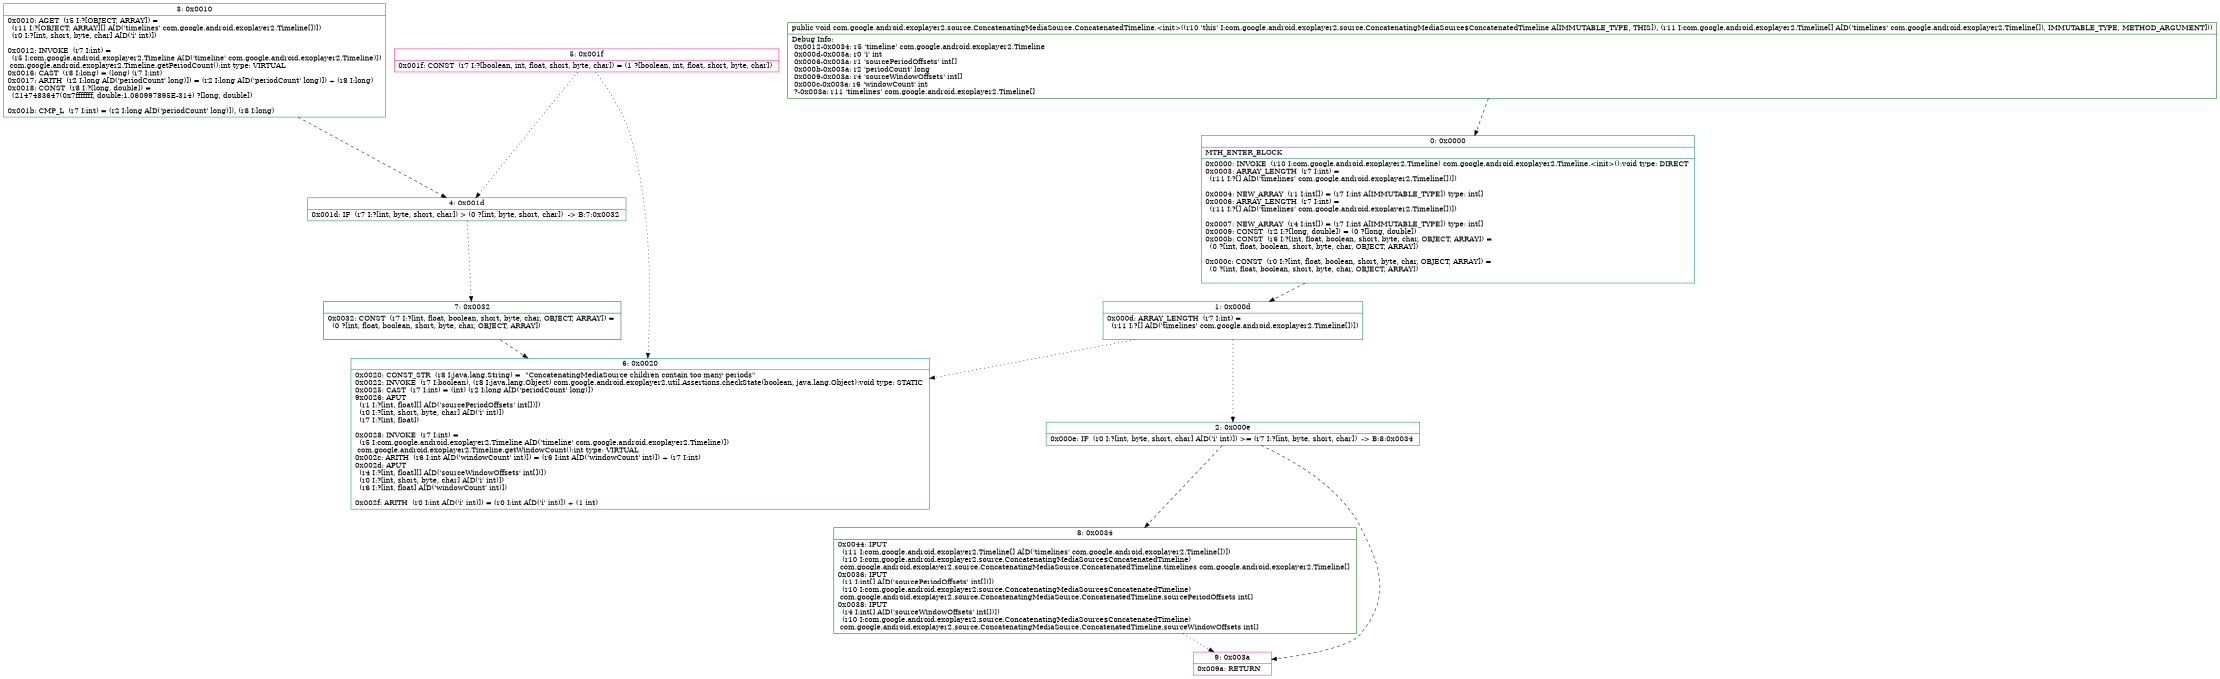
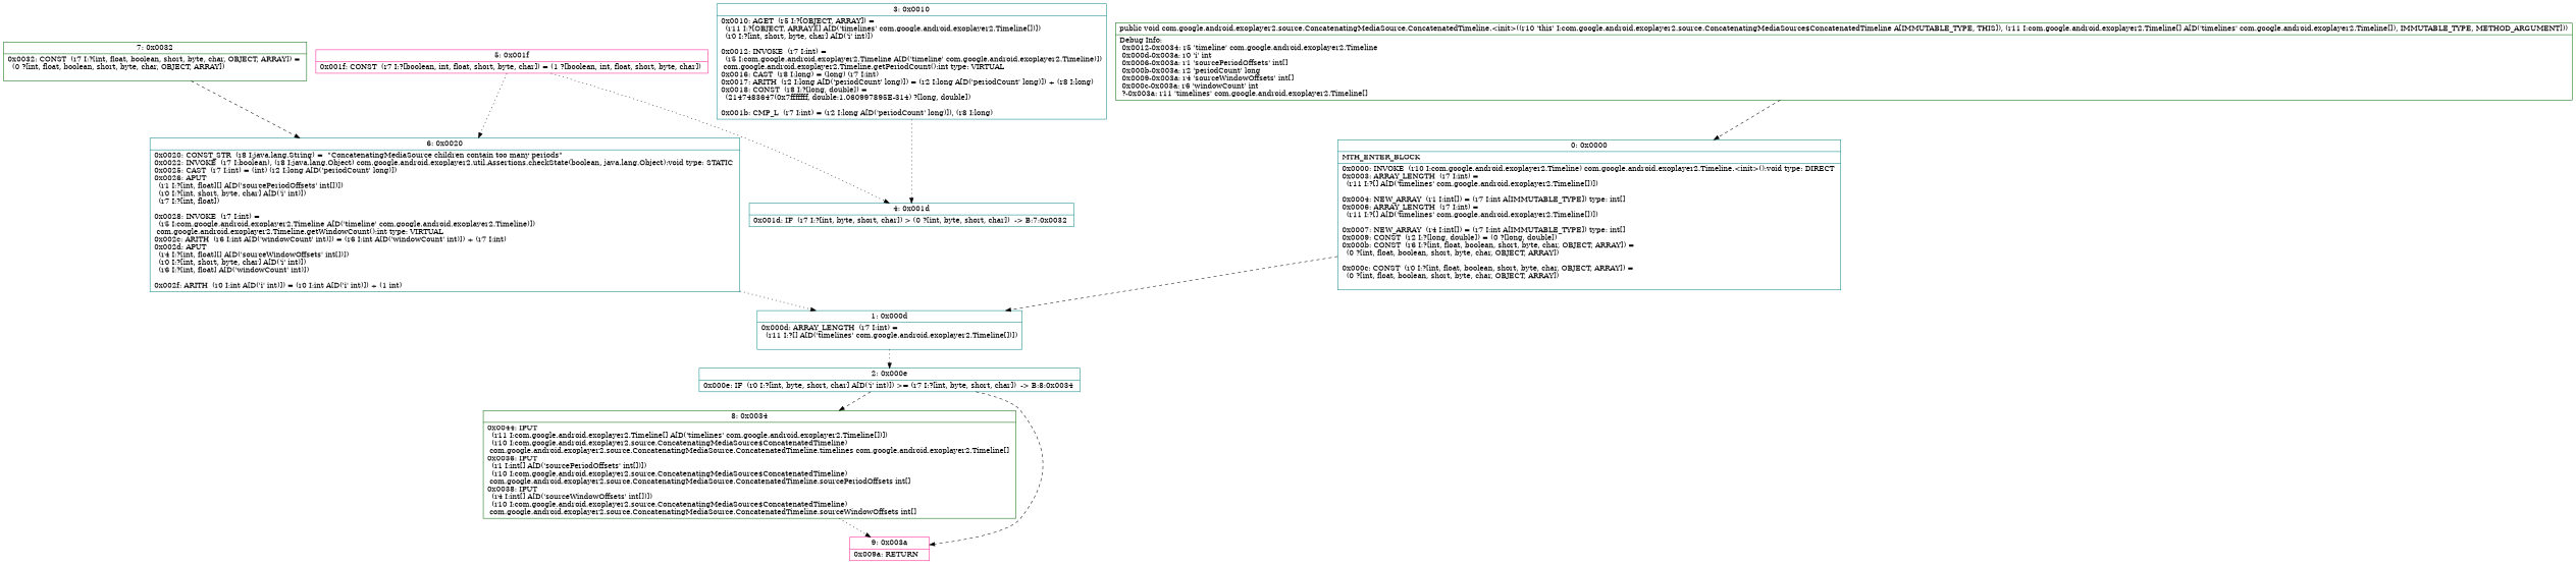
  digraph {
    node [color=teal shape=record]
    edge [style=dotted]
    n1 [label="{0\:\ 0x0000|MTH_ENTER_BLOCK\l|0x0000: INVOKE  (r10 I:com.google.android.exoplayer2.Timeline) com.google.android.exoplayer2.Timeline.\<init\>():void type: DIRECT \l0x0003: ARRAY_LENGTH  (r7 I:int) = \l  (r11 I:?[] A[D('timelines' com.google.android.exoplayer2.Timeline[])])\l \l0x0004: NEW_ARRAY  (r1 I:int[]) = (r7 I:int A[IMMUTABLE_TYPE]) type: int[] \l0x0006: ARRAY_LENGTH  (r7 I:int) = \l  (r11 I:?[] A[D('timelines' com.google.android.exoplayer2.Timeline[])])\l \l0x0007: NEW_ARRAY  (r4 I:int[]) = (r7 I:int A[IMMUTABLE_TYPE]) type: int[] \l0x0009: CONST  (r2 I:?[long, double]) = (0 ?[long, double]) \l0x000b: CONST  (r6 I:?[int, float, boolean, short, byte, char, OBJECT, ARRAY]) = \l  (0 ?[int, float, boolean, short, byte, char, OBJECT, ARRAY])\l \l0x000c: CONST  (r0 I:?[int, float, boolean, short, byte, char, OBJECT, ARRAY]) = \l  (0 ?[int, float, boolean, short, byte, char, OBJECT, ARRAY])\l \l}"]
    n2 [label="{1\:\ 0x000d|0x000d: ARRAY_LENGTH  (r7 I:int) = \l  (r11 I:?[] A[D('timelines' com.google.android.exoplayer2.Timeline[])])\l \l}"]
    n3 [label="{2\:\ 0x000e|0x000e: IF  (r0 I:?[int, byte, short, char] A[D('i' int)]) \>= (r7 I:?[int, byte, short, char])  \-\> B:8:0x0034 \l}"]
    n4 [color=darkgreen label="{8\:\ 0x0034|0x0044: IPUT  \l  (r11 I:com.google.android.exoplayer2.Timeline[] A[D('timelines' com.google.android.exoplayer2.Timeline[])])\l  (r10 I:com.google.android.exoplayer2.source.ConcatenatingMediaSource$ConcatenatedTimeline)\l com.google.android.exoplayer2.source.ConcatenatingMediaSource.ConcatenatedTimeline.timelines com.google.android.exoplayer2.Timeline[] \l0x0036: IPUT  \l  (r1 I:int[] A[D('sourcePeriodOffsets' int[])])\l  (r10 I:com.google.android.exoplayer2.source.ConcatenatingMediaSource$ConcatenatedTimeline)\l com.google.android.exoplayer2.source.ConcatenatingMediaSource.ConcatenatedTimeline.sourcePeriodOffsets int[] \l0x0038: IPUT  \l  (r4 I:int[] A[D('sourceWindowOffsets' int[])])\l  (r10 I:com.google.android.exoplayer2.source.ConcatenatingMediaSource$ConcatenatedTimeline)\l com.google.android.exoplayer2.source.ConcatenatingMediaSource.ConcatenatedTimeline.sourceWindowOffsets int[] \l}"]
    n5 [color=deeppink label="{9\:\ 0x003a|0x009a: RETURN   \l}"]
    n6 [label="{3\:\ 0x0010|0x0010: AGET  (r5 I:?[OBJECT, ARRAY]) = \l  (r11 I:?[OBJECT, ARRAY][] A[D('timelines' com.google.android.exoplayer2.Timeline[])])\l  (r0 I:?[int, short, byte, char] A[D('i' int)])\l \l0x0012: INVOKE  (r7 I:int) = \l  (r5 I:com.google.android.exoplayer2.Timeline A[D('timeline' com.google.android.exoplayer2.Timeline)])\l com.google.android.exoplayer2.Timeline.getPeriodCount():int type: VIRTUAL \l0x0016: CAST  (r8 I:long) = (long) (r7 I:int) \l0x0017: ARITH  (r2 I:long A[D('periodCount' long)]) = (r2 I:long A[D('periodCount' long)]) + (r8 I:long) \l0x0018: CONST  (r8 I:?[long, double]) = \l  (2147483647(0x7fffffff, double:1.060997895E\-314) ?[long, double])\l \l0x001b: CMP_L  (r7 I:int) = (r2 I:long A[D('periodCount' long)]), (r8 I:long) \l}"]
    n7 [label="{4\:\ 0x001d|0x001d: IF  (r7 I:?[int, byte, short, char]) \> (0 ?[int, byte, short, char])  \-\> B:7:0x0032 \l}"]
    n8 [color=darkgreen label="{7\:\ 0x0032|0x0032: CONST  (r7 I:?[int, float, boolean, short, byte, char, OBJECT, ARRAY]) = \l  (0 ?[int, float, boolean, short, byte, char, OBJECT, ARRAY])\l \l}"]
    n9 [color=deeppink label="{5\:\ 0x001f|0x001f: CONST  (r7 I:?[boolean, int, float, short, byte, char]) = (1 ?[boolean, int, float, short, byte, char]) \l}"]
-   n10 [label="{6\:\ 0x0020|0x0020: CONST_STR  (r8 I:java.lang.String) =  \"ConcatenatingMediaSource children contain too many periods\" \l0x0022: INVOKE  (r7 I:boolean), (r8 I:java.lang.Object) com.google.android.exoplayer2.util.Assertions.checkState(boolean, java.lang.Object):void type: STATIC \l0x0025: CAST  (r7 I:int) = (int) (r2 I:long A[D('periodCount' long)]) \l9x0026: APUT  \l  (r1 I:?[int, float][] A[D('sourcePeriodOffsets' int[])])\l  (r0 I:?[int, short, byte, char] A[D('i' int)])\l  (r7 I:?[int, float])\l \l0x0028: INVOKE  (r7 I:int) = \l  (r5 I:com.google.android.exoplayer2.Timeline A[D('timeline' com.google.android.exoplayer2.Timeline)])\l com.google.android.exoplayer2.Timeline.getWindowCount():int type: VIRTUAL \l0x002c: ARITH  (r6 I:int A[D('windowCount' int)]) = (r6 I:int A[D('windowCount' int)]) + (r7 I:int) \l0x002d: APUT  \l  (r4 I:?[int, float][] A[D('sourceWindowOffsets' int[])])\l  (r0 I:?[int, short, byte, char] A[D('i' int)])\l  (r6 I:?[int, float] A[D('windowCount' int)])\l \l0x002f: ARITH  (r0 I:int A[D('i' int)]) = (r0 I:int A[D('i' int)]) + (1 int) \l}"]
+   n10 [label="{6\:\ 0x0020|0x0020: CONST_STR  (r8 I:java.lang.String) =  \"ConcatenatingMediaSource children contain too many periods\" \l0x0022: INVOKE  (r7 I:boolean), (r8 I:java.lang.Object) com.google.android.exoplayer2.util.Assertions.checkState(boolean, java.lang.Object):void type: STATIC \l0x0025: CAST  (r7 I:int) = (int) (r2 I:long A[D('periodCount' long)]) \l0x0026: APUT  \l  (r1 I:?[int, float][] A[D('sourcePeriodOffsets' int[])])\l  (r0 I:?[int, short, byte, char] A[D('i' int)])\l  (r7 I:?[int, float])\l \l0x0028: INVOKE  (r7 I:int) = \l  (r5 I:com.google.android.exoplayer2.Timeline A[D('timeline' com.google.android.exoplayer2.Timeline)])\l com.google.android.exoplayer2.Timeline.getWindowCount():int type: VIRTUAL \l0x002c: ARITH  (r6 I:int A[D('windowCount' int)]) = (r6 I:int A[D('windowCount' int)]) + (r7 I:int) \l0x002d: APUT  \l  (r4 I:?[int, float][] A[D('sourceWindowOffsets' int[])])\l  (r0 I:?[int, short, byte, char] A[D('i' int)])\l  (r6 I:?[int, float] A[D('windowCount' int)])\l \l0x002f: ARITH  (r0 I:int A[D('i' int)]) = (r0 I:int A[D('i' int)]) + (1 int) \l}"]
    n11 [color=darkgreen label="{public void com.google.android.exoplayer2.source.ConcatenatingMediaSource.ConcatenatedTimeline.\<init\>((r10 'this' I:com.google.android.exoplayer2.source.ConcatenatingMediaSource$ConcatenatedTimeline A[IMMUTABLE_TYPE, THIS]), (r11 I:com.google.android.exoplayer2.Timeline[] A[D('timelines' com.google.android.exoplayer2.Timeline[]), IMMUTABLE_TYPE, METHOD_ARGUMENT]))  | Debug Info:\l  0x0012\-0x0034: r5 'timeline' com.google.android.exoplayer2.Timeline\l  0x000d\-0x003a: r0 'i' int\l  0x0006\-0x003a: r1 'sourcePeriodOffsets' int[]\l  0x000b\-0x003a: r2 'periodCount' long\l  0x0009\-0x003a: r4 'sourceWindowOffsets' int[]\l  0x000c\-0x003a: r6 'windowCount' int\l  ?\-0x003a: r11 'timelines' com.google.android.exoplayer2.Timeline[]\l}"]
    n1 -> n2 [style=dashed]
    n2 -> n3
    n3 -> n4 [style=dashed]
    n3 -> n5 [style=dashed]
    n4 -> n5
-   n6 -> n7 [style=dashed]
-   n7 -> n8
+   n6 -> n7
    n8 -> n10 [style=dashed]
    n9 -> n7
    n9 -> n10
-   n2 -> n10
+   n10 -> n2
    n11 -> n1 [style=dashed]
  }
